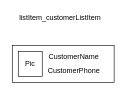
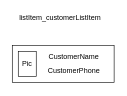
  <mxCell id="0" />
  <mxCell id="1" parent="0" />
  <mxCell id="2" value="" style="group" vertex="1" connectable="0" parent="1"><mxGeometry x="20" y="75.004" width="170" height="62.353" as="geometry" /></mxCell>
  <mxCell id="3" value="" style="rounded=0;whiteSpace=wrap;html=1;" vertex="1" parent="2"><mxGeometry width="170" height="62.353" as="geometry" /></mxCell>
  <mxCell id="4" value="CustomerName" style="text;html=1;strokeColor=none;fillColor=none;align=center;verticalAlign=middle;whiteSpace=wrap;rounded=0;" vertex="1" parent="2"><mxGeometry x="83" y="8.42" width="40" height="22.674" as="geometry" /></mxCell>
  <mxCell id="5" value="CustomerPhone" style="text;html=1;strokeColor=none;fillColor=none;align=center;verticalAlign=middle;whiteSpace=wrap;rounded=0;" vertex="1" parent="2"><mxGeometry x="83" y="31.09" width="40" height="22.674" as="geometry" /></mxCell>
- <mxCell id="6" value="Pic" style="rounded=0;whiteSpace=wrap;html=1;" vertex="1" parent="2"><mxGeometry x="10" y="10.39" width="40" height="41.58" as="geometry" /></mxCell>
+ <mxCell id="6" value="Pic" style="rounded=0;whiteSpace=wrap;html=1;" vertex="1" parent="2"><mxGeometry x="10" y="10.39" width="30" height="41.58" as="geometry" /></mxCell>
  <mxCell id="7" value="listItem_customerListItem" style="text;html=1;strokeColor=none;fillColor=none;align=center;verticalAlign=middle;whiteSpace=wrap;rounded=0;" vertex="1" parent="1"><mxGeometry x="80" y="20" width="40" height="20" as="geometry" /></mxCell>
